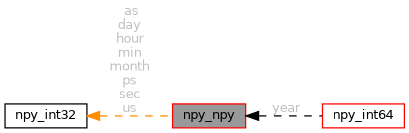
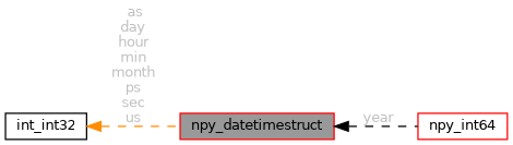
  digraph {
    fontname="DejaVu Sans"
    rankdir=LR
    node [color=red fillcolor=white fontname="DejaVu Sans" fontsize=10 shape=box style=filled]
    edge [dir=back fontcolor=grey fontname="DejaVu Sans" fontsize=10 labelfontname=Helvetica labelfontsize=10 style=dashed]
-   n1 [fillcolor=grey60 fontcolor=black height=0.2 label=npy_npy width=0.4]
+   n1 [fillcolor=grey60 fontcolor=black height=0.2 label=npy_datetimestruct width=0.4]
    n2 [height=0.2 label=npy_int64 width=0.4]
-   n3 [color=black height=0.2 label=npy_int32 width=0.4]
+   n3 [color=black height=0.2 label=int_int32 width=0.4]
    n1 -> n2 [color=black label=" year"]
    n3 -> n1 [color=darkorange label=" as\nday\nhour\nmin\nmonth\nps\nsec\nus"]
  }
